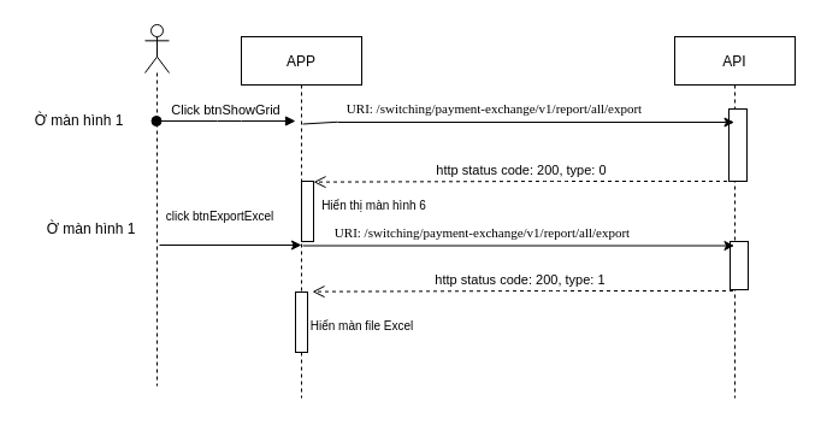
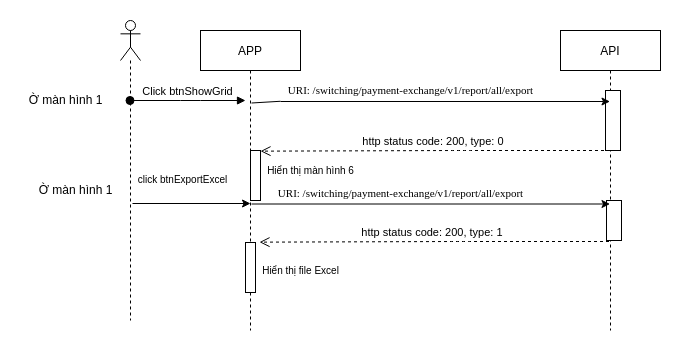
  <mxCell id="0" />
  <mxCell id="1" parent="0" />
  <mxCell id="2" value="APP" style="shape=umlLifeline;perimeter=lifelinePerimeter;container=1;collapsible=0;recursiveResize=0;rounded=0;shadow=0;strokeWidth=1;" parent="1" vertex="1"><mxGeometry x="200" y="30" width="100" height="300" as="geometry" /></mxCell>
  <mxCell id="3" value="" style="points=[];perimeter=orthogonalPerimeter;rounded=0;shadow=0;strokeWidth=1;" parent="2" vertex="1"><mxGeometry x="50" y="120" width="10" height="50" as="geometry" /></mxCell>
  <mxCell id="4" value="" style="points=[];perimeter=orthogonalPerimeter;rounded=0;shadow=0;strokeWidth=1;" vertex="1" parent="2"><mxGeometry x="45" y="212" width="10" height="50" as="geometry" /></mxCell>
  <mxCell id="5" value="API" style="shape=umlLifeline;perimeter=lifelinePerimeter;container=1;collapsible=0;recursiveResize=0;rounded=0;shadow=0;strokeWidth=1;" parent="1" vertex="1"><mxGeometry x="560" y="30" width="100" height="300" as="geometry" /></mxCell>
  <mxCell id="6" value="" style="points=[];perimeter=orthogonalPerimeter;rounded=0;shadow=0;strokeWidth=1;" parent="5" vertex="1"><mxGeometry x="45" y="60" width="15" height="60" as="geometry" /></mxCell>
  <mxCell id="7" value="" style="points=[];perimeter=orthogonalPerimeter;rounded=0;shadow=0;strokeWidth=1;" vertex="1" parent="5"><mxGeometry x="46" y="170" width="15" height="40" as="geometry" /></mxCell>
  <mxCell id="8" value="" style="shape=umlLifeline;participant=umlActor;perimeter=lifelinePerimeter;whiteSpace=wrap;html=1;container=1;collapsible=0;recursiveResize=0;verticalAlign=top;spacingTop=36;outlineConnect=0;" vertex="1" parent="1"><mxGeometry x="120" y="20" width="20" height="300" as="geometry" /></mxCell>
  <mxCell id="9" value="Click btnShowGrid" style="verticalAlign=bottom;startArrow=oval;endArrow=block;startSize=8;shadow=0;strokeWidth=1;" parent="1" edge="1" source="8"><mxGeometry relative="1" as="geometry"><mxPoint x="185" y="100" as="sourcePoint" /><mxPoint x="245" y="100" as="targetPoint" /><Array as="points"><mxPoint x="190" y="100" /></Array></mxGeometry></mxCell>
  <mxCell id="10" value="Ờ màn hình 1" style="text;html=1;align=center;verticalAlign=middle;resizable=0;points=[];autosize=1;strokeColor=none;fillColor=none;" vertex="1" parent="1"><mxGeometry x="20" y="90" width="90" height="20" as="geometry" /></mxCell>
  <mxCell id="11" value="http status code: 200, type: 0 " style="verticalAlign=bottom;endArrow=open;dashed=1;endSize=8;shadow=0;strokeWidth=1;entryX=1;entryY=0.013;entryDx=0;entryDy=0;entryPerimeter=0;" parent="1" source="5" target="3" edge="1"><mxGeometry relative="1" as="geometry"><mxPoint x="320" y="207" as="targetPoint" /><Array as="points"><mxPoint x="460" y="150" /></Array></mxGeometry></mxCell>
  <mxCell id="12" value="&lt;font style=&quot;font-size: 10px;&quot;&gt;Hiển thị màn hình 6&lt;/font&gt;" style="text;html=1;align=center;verticalAlign=middle;resizable=0;points=[];autosize=1;strokeColor=none;fillColor=none;" vertex="1" parent="1"><mxGeometry x="260" y="160" width="100" height="20" as="geometry" /></mxCell>
  <mxCell id="13" value="click btnExportExcel" style="text;html=1;align=center;verticalAlign=middle;resizable=0;points=[];autosize=1;strokeColor=none;fillColor=none;fontSize=10;" vertex="1" parent="1"><mxGeometry x="132" y="169" width="100" height="20" as="geometry" /></mxCell>
  <mxCell id="14" value="" style="endArrow=classic;html=1;rounded=0;fontSize=10;exitX=0;exitY=1.05;exitDx=0;exitDy=0;exitPerimeter=0;" edge="1" parent="1"><mxGeometry width="50" height="50" relative="1" as="geometry"><mxPoint x="132" y="203" as="sourcePoint" /><mxPoint x="250" y="203" as="targetPoint" /></mxGeometry></mxCell>
  <mxCell id="15" value="Ờ màn hình 1" style="text;html=1;align=center;verticalAlign=middle;resizable=0;points=[];autosize=1;strokeColor=none;fillColor=none;" vertex="1" parent="1"><mxGeometry x="30" y="180" width="90" height="20" as="geometry" /></mxCell>
  <mxCell id="16" value="" style="endArrow=classic;html=1;rounded=0;fontSize=10;exitX=0;exitY=1.05;exitDx=0;exitDy=0;exitPerimeter=0;startArrow=none;" edge="1" parent="1" source="19" target="5"><mxGeometry width="50" height="50" relative="1" as="geometry"><mxPoint x="251" y="99.5" as="sourcePoint" /><mxPoint x="369" y="99.5" as="targetPoint" /></mxGeometry></mxCell>
  <mxCell id="17" value="" style="endArrow=classic;html=1;rounded=0;fontSize=10;exitX=0;exitY=1.05;exitDx=0;exitDy=0;exitPerimeter=0;" edge="1" parent="1"><mxGeometry width="50" height="50" relative="1" as="geometry"><mxPoint x="251" y="203.5" as="sourcePoint" /><mxPoint x="609.5" y="203.5" as="targetPoint" /></mxGeometry></mxCell>
  <mxCell id="18" value="&lt;span style=&quot;font-family: &amp;quot;Times New Roman&amp;quot;, serif;&quot;&gt;&lt;font style=&quot;font-size: 11px;&quot;&gt;URI: /switching/payment-exchange/v1/report/all/export&lt;/font&gt;&lt;/span&gt;" style="text;html=1;align=center;verticalAlign=middle;resizable=0;points=[];autosize=1;strokeColor=none;fillColor=none;fontSize=10;" vertex="1" parent="1"><mxGeometry x="270" y="183" width="260" height="20" as="geometry" /></mxCell>
  <mxCell id="19" value="&lt;span style=&quot;font-family: &amp;quot;Times New Roman&amp;quot;, serif;&quot;&gt;&lt;font style=&quot;font-size: 11px;&quot;&gt;URI: /switching/payment-exchange/v1/report/all/export&lt;/font&gt;&lt;/span&gt;" style="text;html=1;align=center;verticalAlign=middle;resizable=0;points=[];autosize=1;strokeColor=none;fillColor=none;fontSize=10;" vertex="1" parent="1"><mxGeometry x="280" y="80" width="260" height="20" as="geometry" /></mxCell>
  <mxCell id="20" value="" style="endArrow=none;html=1;rounded=0;fontSize=10;exitX=0;exitY=1.05;exitDx=0;exitDy=0;exitPerimeter=0;" edge="1" parent="1"><mxGeometry width="50" height="50" relative="1" as="geometry"><mxPoint x="251" y="102.5" as="sourcePoint" /><mxPoint x="280" y="100.767" as="targetPoint" /></mxGeometry></mxCell>
  <mxCell id="21" value="http status code: 200, type: 1 " style="verticalAlign=bottom;endArrow=open;dashed=1;endSize=8;shadow=0;strokeWidth=1;entryX=1;entryY=0.013;entryDx=0;entryDy=0;entryPerimeter=0;" edge="1" parent="1"><mxGeometry relative="1" as="geometry"><mxPoint x="259" y="241.65" as="targetPoint" /><mxPoint x="608.5" y="241" as="sourcePoint" /><Array as="points"><mxPoint x="459" y="241" /></Array></mxGeometry></mxCell>
- <mxCell id="22" value="&lt;span style=&quot;font-size: 10px;&quot;&gt;Hiển màn file Excel&lt;/span&gt;" style="text;html=1;align=center;verticalAlign=middle;resizable=0;points=[];autosize=1;strokeColor=none;fillColor=none;" vertex="1" parent="1"><mxGeometry x="255" y="260" width="90" height="20" as="geometry" /></mxCell>
+ <mxCell id="22" value="&lt;span style=&quot;font-size: 10px;&quot;&gt;Hiển thị file Excel&lt;/span&gt;" style="text;html=1;align=center;verticalAlign=middle;resizable=0;points=[];autosize=1;strokeColor=none;fillColor=none;" vertex="1" parent="1"><mxGeometry x="255" y="260" width="90" height="20" as="geometry" /></mxCell>
